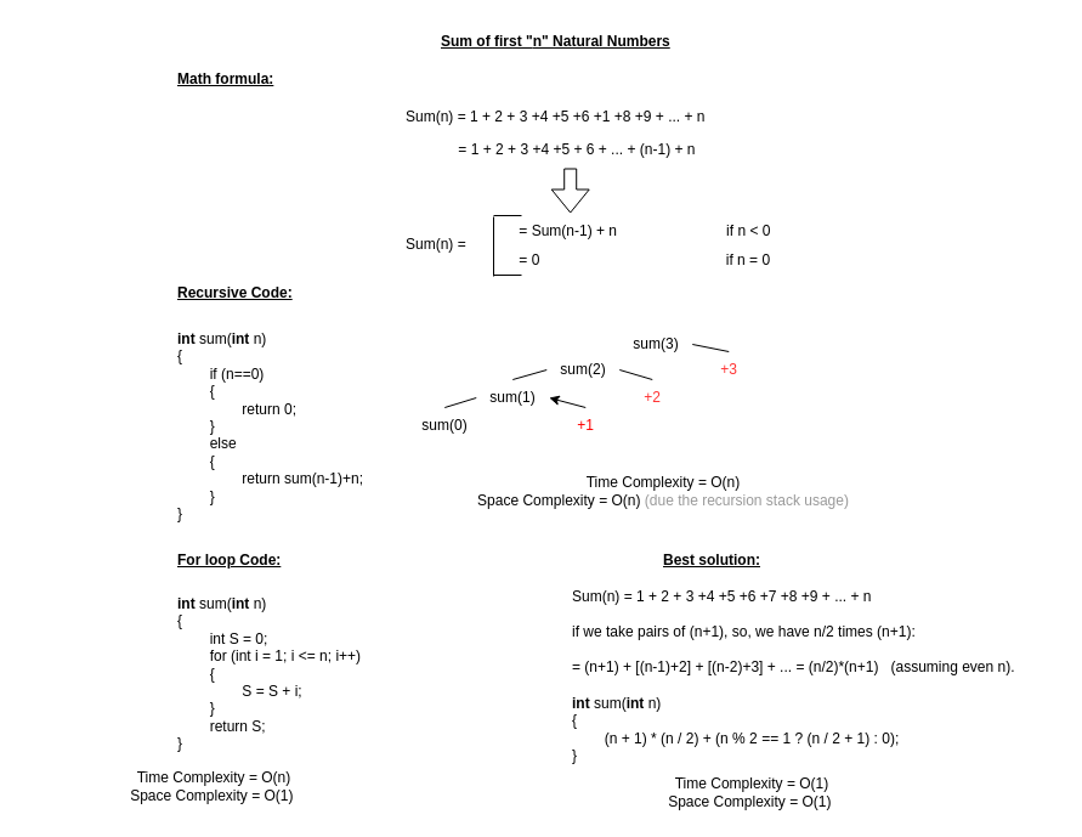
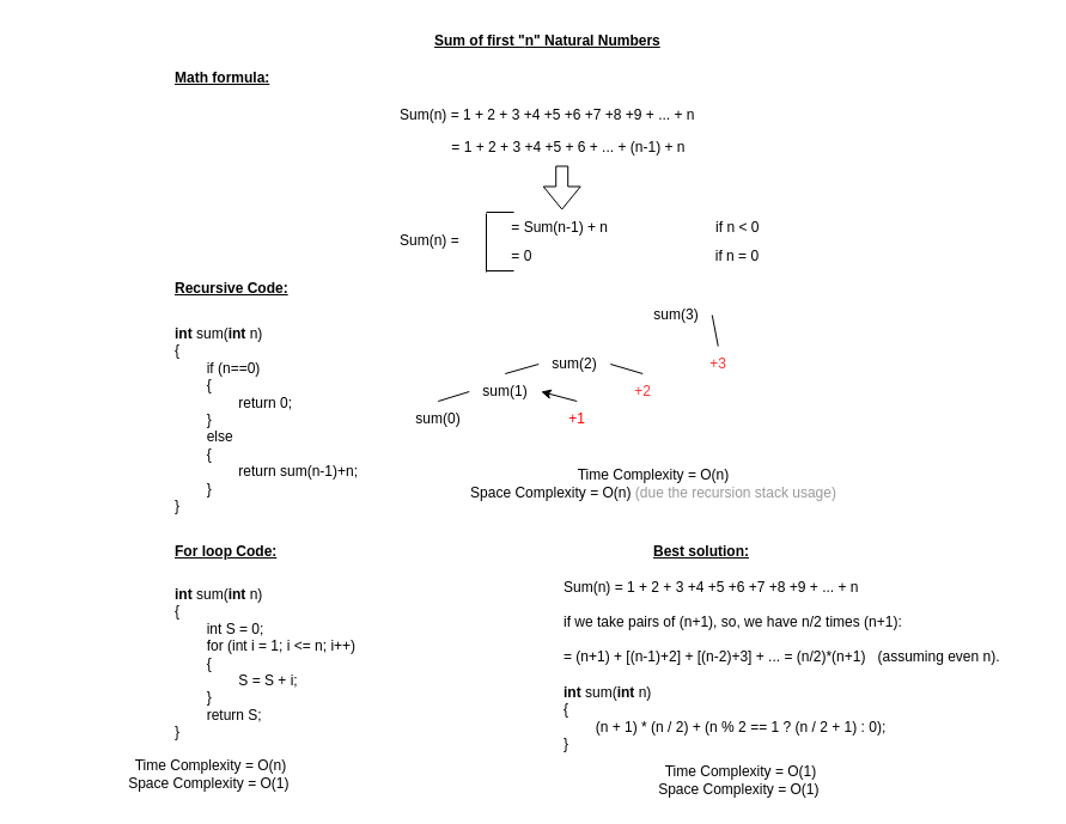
  <mxCell id="0" />
  <mxCell id="1" parent="0" />
  <mxCell id="2" value="&lt;strong&gt;&lt;u&gt;Sum of first &quot;&lt;span class=&quot;ql-cursor&quot;&gt;﻿&lt;/span&gt;n&quot; Natural Numbers&lt;/u&gt;&lt;/strong&gt;" style="text;whiteSpace=wrap;html=1;" parent="1" vertex="1"><mxGeometry x="361" y="20" width="217" height="36" as="geometry" /></mxCell>
- <mxCell id="3" value="Sum(n) = 1 + 2 + 3 +4 +5 +6 +1 +8 +9 + ... + n" style="text;whiteSpace=wrap;html=1;" parent="1" vertex="1"><mxGeometry x="332.003" y="82" width="274" height="36" as="geometry" /></mxCell>
+ <mxCell id="3" value="Sum(n) = 1 + 2 + 3 +4 +5 +6 +7 +8 +9 + ... + n" style="text;whiteSpace=wrap;html=1;" parent="1" vertex="1"><mxGeometry x="332.003" y="82" width="274" height="36" as="geometry" /></mxCell>
  <mxCell id="4" value="&lt;b&gt;&lt;u&gt;Math formula:&lt;br&gt;&lt;/u&gt;&lt;/b&gt;" style="text;whiteSpace=wrap;html=1;" parent="1" vertex="1"><mxGeometry x="144" y="51" width="217" height="36" as="geometry" /></mxCell>
  <mxCell id="5" value="&lt;span style=&quot;white-space: pre;&quot;&gt;&#09;&lt;/span&gt;&amp;nbsp; &amp;nbsp;&amp;nbsp; = 1 + 2 + 3 +4 +5 + 6 + ... + (n-1) + n" style="text;whiteSpace=wrap;html=1;" parent="1" vertex="1"><mxGeometry x="332.003" y="109.004" width="274" height="36" as="geometry" /></mxCell>
  <mxCell id="6" value="" style="shape=flexArrow;endArrow=classic;html=1;rounded=0;" parent="1" edge="1"><mxGeometry width="50" height="50" relative="1" as="geometry"><mxPoint x="469.212" y="138.004" as="sourcePoint" /><mxPoint x="469.21" y="175" as="targetPoint" /></mxGeometry></mxCell>
  <mxCell id="7" value="Sum(n) =" style="text;whiteSpace=wrap;html=1;" parent="1" vertex="1"><mxGeometry x="332.01" y="187" width="56.99" height="36" as="geometry" /></mxCell>
  <mxCell id="8" value="" style="endArrow=none;html=1;rounded=0;" parent="1" edge="1"><mxGeometry width="50" height="50" relative="1" as="geometry"><mxPoint x="406" y="227" as="sourcePoint" /><mxPoint x="406" y="178" as="targetPoint" /></mxGeometry></mxCell>
  <mxCell id="9" value="" style="endArrow=none;html=1;rounded=0;" parent="1" edge="1"><mxGeometry width="50" height="50" relative="1" as="geometry"><mxPoint x="406" y="177" as="sourcePoint" /><mxPoint x="429" y="177" as="targetPoint" /></mxGeometry></mxCell>
  <mxCell id="10" value="" style="endArrow=none;html=1;rounded=0;" parent="1" edge="1"><mxGeometry width="50" height="50" relative="1" as="geometry"><mxPoint x="406" y="226" as="sourcePoint" /><mxPoint x="429" y="226" as="targetPoint" /></mxGeometry></mxCell>
  <mxCell id="11" value="&lt;span style=&quot;white-space: pre;&quot;&gt;&#09;&lt;/span&gt;&amp;nbsp; &amp;nbsp;&amp;nbsp; = Sum(n-1) + n&amp;nbsp;&amp;nbsp;&amp;nbsp;&amp;nbsp;&amp;nbsp;&amp;nbsp;&amp;nbsp;&amp;nbsp;&amp;nbsp;&amp;nbsp;&amp;nbsp;&amp;nbsp;&amp;nbsp;&amp;nbsp;&amp;nbsp;&amp;nbsp;&amp;nbsp;&amp;nbsp;&amp;nbsp;&amp;nbsp;&amp;nbsp;&amp;nbsp;&amp;nbsp;&amp;nbsp;&amp;nbsp;&amp;nbsp; if n &amp;lt; 0" style="text;whiteSpace=wrap;html=1;" parent="1" vertex="1"><mxGeometry x="382.003" y="176.004" width="274" height="36" as="geometry" /></mxCell>
  <mxCell id="12" value="&lt;span style=&quot;white-space: pre;&quot;&gt;&#09;&lt;/span&gt;&amp;nbsp; &amp;nbsp;&amp;nbsp; = 0 &amp;nbsp;&amp;nbsp;&amp;nbsp;&amp;nbsp;&amp;nbsp;&amp;nbsp;&amp;nbsp;&amp;nbsp;&amp;nbsp;&amp;nbsp;&amp;nbsp;&amp;nbsp;&amp;nbsp;&amp;nbsp;&amp;nbsp;&amp;nbsp;&amp;nbsp;&amp;nbsp;&amp;nbsp;&amp;nbsp;&amp;nbsp;&amp;nbsp;&amp;nbsp;&amp;nbsp;&amp;nbsp;&amp;nbsp;&amp;nbsp;&amp;nbsp;&amp;nbsp;&amp;nbsp;&amp;nbsp;&amp;nbsp;&amp;nbsp;&amp;nbsp;&amp;nbsp;&amp;nbsp;&amp;nbsp;&amp;nbsp;&amp;nbsp;&amp;nbsp;&amp;nbsp;&amp;nbsp;&amp;nbsp;&amp;nbsp; if n = 0" style="text;whiteSpace=wrap;html=1;" parent="1" vertex="1"><mxGeometry x="382.003" y="200.004" width="274" height="36" as="geometry" /></mxCell>
  <mxCell id="13" value="&lt;b&gt;&lt;u&gt;Recursive Code:&lt;br&gt;&lt;/u&gt;&lt;/b&gt;" style="text;whiteSpace=wrap;html=1;" parent="1" vertex="1"><mxGeometry x="144" y="227" width="217" height="36" as="geometry" /></mxCell>
  <mxCell id="14" value="&lt;b&gt;int &lt;/b&gt;sum(&lt;b&gt;int &lt;/b&gt;n)&lt;br&gt;&lt;div&gt;{&lt;/div&gt;&lt;div&gt;&lt;span style=&quot;white-space: pre;&quot;&gt;&#09;if (n==0)&lt;/span&gt;&lt;/div&gt;&lt;div&gt;&lt;span style=&quot;white-space: pre;&quot;&gt;&lt;span style=&quot;white-space: pre;&quot;&gt;&#09;&lt;/span&gt;{&lt;/span&gt;&lt;/div&gt;&lt;div&gt;&lt;span style=&quot;white-space: pre;&quot;&gt;&lt;span style=&quot;white-space: pre;&quot;&gt;&#09;&lt;/span&gt;&lt;span style=&quot;white-space: pre;&quot;&gt;&#09;&lt;/span&gt;return 0;&lt;br&gt;&lt;/span&gt;&lt;/div&gt;&lt;div&gt;&lt;span style=&quot;white-space: pre;&quot;&gt;&lt;span style=&quot;white-space: pre;&quot;&gt;&#09;&lt;/span&gt;}&lt;/span&gt;&lt;br&gt;&lt;span style=&quot;white-space: pre;&quot;&gt;&#09;&lt;/span&gt;else&lt;/div&gt;&lt;div&gt;&lt;span style=&quot;white-space: pre;&quot;&gt;&#09;&lt;/span&gt;{&lt;/div&gt;&lt;div&gt;&lt;span style=&quot;white-space: pre;&quot;&gt;&#09;&lt;/span&gt;&lt;span style=&quot;white-space: pre;&quot;&gt;&#09;&lt;/span&gt;return sum(n-1)+n;&lt;br&gt;&lt;/div&gt;&lt;div&gt;&lt;span style=&quot;white-space: pre;&quot;&gt;&#09;&lt;/span&gt;}&lt;br&gt;&lt;/div&gt;}" style="text;whiteSpace=wrap;html=1;" parent="1" vertex="1"><mxGeometry x="144.003" y="265" width="274" height="36" as="geometry" /></mxCell>
  <mxCell id="15" value="" style="group" parent="1" vertex="1" connectable="0"><mxGeometry x="335.75" y="244" width="366.5" height="175" as="geometry" /></mxCell>
- <mxCell id="16" value="sum(3)" style="text;html=1;align=center;verticalAlign=middle;whiteSpace=wrap;rounded=0;" parent="15" vertex="1"><mxGeometry x="174" y="24" width="60" height="30" as="geometry" /></mxCell>
+ <mxCell id="16" value="sum(3)" style="text;html=1;align=center;verticalAlign=middle;whiteSpace=wrap;rounded=0;" parent="15" vertex="1"><mxGeometry x="199" y="4" width="60" height="30" as="geometry" /></mxCell>
  <mxCell id="17" value="sum(2)" style="text;html=1;align=center;verticalAlign=middle;whiteSpace=wrap;rounded=0;" parent="15" vertex="1"><mxGeometry x="114" y="45" width="60" height="30" as="geometry" /></mxCell>
  <mxCell id="18" value="sum(1)" style="text;html=1;align=center;verticalAlign=middle;whiteSpace=wrap;rounded=0;" parent="15" vertex="1"><mxGeometry x="56" y="68" width="60" height="30" as="geometry" /></mxCell>
  <mxCell id="19" value="sum(0)" style="text;html=1;align=center;verticalAlign=middle;whiteSpace=wrap;rounded=0;" parent="15" vertex="1"><mxGeometry y="91" width="60" height="30" as="geometry" /></mxCell>
  <mxCell id="20" value="&lt;font color=&quot;#ff0000&quot;&gt;+1&lt;/font&gt;" style="text;html=1;align=center;verticalAlign=middle;whiteSpace=wrap;rounded=0;" parent="15" vertex="1"><mxGeometry x="116" y="91" width="60" height="30" as="geometry" /></mxCell>
  <mxCell id="21" value="" style="endArrow=none;html=1;rounded=0;exitX=0.5;exitY=0;exitDx=0;exitDy=0;entryX=0;entryY=0.5;entryDx=0;entryDy=0;" parent="15" source="19" target="18" edge="1"><mxGeometry width="50" height="50" relative="1" as="geometry"><mxPoint x="8" y="89" as="sourcePoint" /><mxPoint x="58" y="39" as="targetPoint" /></mxGeometry></mxCell>
  <mxCell id="22" value="" style="endArrow=classic;html=1;rounded=0;exitX=0.5;exitY=0;exitDx=0;exitDy=0;entryX=1;entryY=0.5;entryDx=0;entryDy=0;" parent="15" source="20" target="18" edge="1"><mxGeometry width="50" height="50" relative="1" as="geometry"><mxPoint x="8" y="89" as="sourcePoint" /><mxPoint x="58" y="39" as="targetPoint" /></mxGeometry></mxCell>
  <mxCell id="23" value="" style="endArrow=none;html=1;rounded=0;exitX=0.5;exitY=0;exitDx=0;exitDy=0;entryX=0;entryY=0.5;entryDx=0;entryDy=0;" parent="15" source="18" target="17" edge="1"><mxGeometry width="50" height="50" relative="1" as="geometry"><mxPoint x="8" y="89" as="sourcePoint" /><mxPoint x="58" y="39" as="targetPoint" /></mxGeometry></mxCell>
  <mxCell id="24" value="&lt;font color=&quot;#ff3333&quot;&gt;+2&lt;/font&gt;" style="text;html=1;align=center;verticalAlign=middle;whiteSpace=wrap;rounded=0;" parent="15" vertex="1"><mxGeometry x="171" y="68" width="60" height="30" as="geometry" /></mxCell>
  <mxCell id="25" value="" style="endArrow=none;html=1;rounded=0;entryX=1;entryY=0.5;entryDx=0;entryDy=0;exitX=0.5;exitY=0;exitDx=0;exitDy=0;" parent="15" source="24" target="17" edge="1"><mxGeometry width="50" height="50" relative="1" as="geometry"><mxPoint x="8" y="89" as="sourcePoint" /><mxPoint x="58" y="39" as="targetPoint" /></mxGeometry></mxCell>
  <mxCell id="26" value="&lt;font color=&quot;#ff3333&quot;&gt;+3&lt;/font&gt;" style="text;html=1;align=center;verticalAlign=middle;whiteSpace=wrap;rounded=0;" parent="15" vertex="1"><mxGeometry x="234" y="45" width="60" height="30" as="geometry" /></mxCell>
  <mxCell id="27" value="" style="endArrow=none;html=1;rounded=0;entryX=1;entryY=0.5;entryDx=0;entryDy=0;exitX=0.5;exitY=0;exitDx=0;exitDy=0;" parent="15" source="26" target="16" edge="1"><mxGeometry width="50" height="50" relative="1" as="geometry"><mxPoint x="8" y="89" as="sourcePoint" /><mxPoint x="58" y="39" as="targetPoint" /></mxGeometry></mxCell>
  <mxCell id="28" value="Time Complexity = O(n)&lt;br&gt;Space Complexity = O(n) &lt;font color=&quot;#999999&quot;&gt;(due the recursion stack usage)&lt;/font&gt;" style="text;html=1;align=center;verticalAlign=middle;whiteSpace=wrap;rounded=0;" parent="15" vertex="1"><mxGeometry x="54.5" y="145" width="312" height="30" as="geometry" /></mxCell>
  <mxCell id="29" value="&lt;b&gt;&lt;u&gt;For loop Code:&lt;br&gt;&lt;/u&gt;&lt;/b&gt;" style="text;whiteSpace=wrap;html=1;" parent="1" vertex="1"><mxGeometry x="144.005" y="447.004" width="123" height="36" as="geometry" /></mxCell>
  <mxCell id="30" value="&lt;b&gt;int &lt;/b&gt;sum(&lt;b&gt;int &lt;/b&gt;n)&lt;br&gt;&lt;div&gt;{&lt;/div&gt;&lt;div&gt;&lt;span style=&quot;white-space: pre;&quot;&gt;&lt;span style=&quot;white-space: pre;&quot;&gt;&#09;&lt;/span&gt;int S = 0;&lt;/span&gt;&lt;/div&gt;&lt;div&gt;&lt;span style=&quot;white-space: pre;&quot;&gt;&lt;span style=&quot;white-space: pre;&quot;&gt;&#09;&lt;/span&gt;for (int i = 1; i &amp;lt;= n; i++)&lt;br&gt;&lt;span style=&quot;white-space: pre;&quot;&gt;&#09;&lt;/span&gt;{&lt;/span&gt;&lt;/div&gt;&lt;div&gt;&lt;span style=&quot;white-space: pre;&quot;&gt;&lt;span style=&quot;white-space: pre;&quot;&gt;&#09;&lt;/span&gt;&lt;span style=&quot;white-space: pre;&quot;&gt;&#09;&lt;/span&gt;S = S + i;&lt;br&gt;&lt;/span&gt;&lt;/div&gt;&lt;div&gt;&lt;span style=&quot;white-space: pre;&quot;&gt;&lt;span style=&quot;white-space: pre;&quot;&gt;&#09;&lt;/span&gt;}&#09;&lt;/span&gt;&lt;/div&gt;&lt;div&gt;&lt;span style=&quot;white-space: pre;&quot;&gt;&lt;span style=&quot;white-space: pre;&quot;&gt;&#09;&lt;/span&gt;return S;&lt;br&gt;&lt;/span&gt;&lt;/div&gt;&lt;div&gt;}&lt;/div&gt;" style="text;whiteSpace=wrap;html=1;" parent="1" vertex="1"><mxGeometry x="144.003" y="483" width="274" height="36" as="geometry" /></mxCell>
  <mxCell id="31" value="Time Complexity = O(n)&lt;br&gt;Space Complexity = O(1)&amp;nbsp;" style="text;html=1;align=center;verticalAlign=middle;whiteSpace=wrap;rounded=0;" parent="1" vertex="1"><mxGeometry x="20" y="632" width="312" height="30" as="geometry" /></mxCell>
  <mxCell id="32" value="&lt;b&gt;&lt;u&gt;Best solution:&lt;/u&gt;&lt;/b&gt;" style="text;whiteSpace=wrap;html=1;" parent="1" vertex="1"><mxGeometry x="544.005" y="447.004" width="123" height="36" as="geometry" /></mxCell>
  <mxCell id="33" value="Sum(n) = 1 + 2 + 3 +4 +5 +6 +7 +8 +9 + ... + n&lt;br&gt;&lt;div&gt;&lt;span style=&quot;white-space: pre;&quot;&gt;&lt;br&gt;if we take pairs of (n+1), so, we have n/2 times (n+1):&lt;br&gt;&lt;/span&gt;&lt;/div&gt;&lt;div&gt;&lt;span style=&quot;white-space: pre;&quot;&gt;&#09;&lt;/span&gt;&amp;nbsp;&amp;nbsp;&amp;nbsp;&amp;nbsp; &lt;/div&gt;= (n+1) + [(n-1)+2] + [(n-2)+3] + ... = (n/2)*(n+1)&amp;nbsp;&amp;nbsp; (assuming even n)." style="text;whiteSpace=wrap;html=1;" parent="1" vertex="1"><mxGeometry x="469" y="477" width="400" height="36" as="geometry" /></mxCell>
  <mxCell id="34" value="&lt;b&gt;int &lt;/b&gt;sum(&lt;b&gt;int &lt;/b&gt;n)&lt;br&gt;&lt;div&gt;{&lt;/div&gt;&lt;div&gt;&lt;span style=&quot;white-space: pre;&quot;&gt;&#09;&lt;/span&gt;(n + &lt;span class=&quot;hljs-number&quot;&gt;1&lt;/span&gt;) * (n / &lt;span class=&quot;hljs-number&quot;&gt;2&lt;/span&gt;) + (n % &lt;span class=&quot;hljs-number&quot;&gt;2&lt;/span&gt; == &lt;span class=&quot;hljs-number&quot;&gt;1&lt;/span&gt; ? (n / &lt;span class=&quot;hljs-number&quot;&gt;2&lt;/span&gt; + &lt;span class=&quot;hljs-number&quot;&gt;1&lt;/span&gt;) : &lt;span class=&quot;hljs-number&quot;&gt;0&lt;/span&gt;);&lt;/div&gt;&lt;div&gt;}&lt;/div&gt;" style="text;whiteSpace=wrap;html=1;" parent="1" vertex="1"><mxGeometry x="468.503" y="565" width="274" height="36" as="geometry" /></mxCell>
  <mxCell id="35" value="Time Complexity = O(1)&lt;br&gt;Space Complexity = O(1)&amp;nbsp;" style="text;html=1;align=center;verticalAlign=middle;whiteSpace=wrap;rounded=0;" parent="1" vertex="1"><mxGeometry x="463" y="637" width="312" height="30" as="geometry" /></mxCell>
